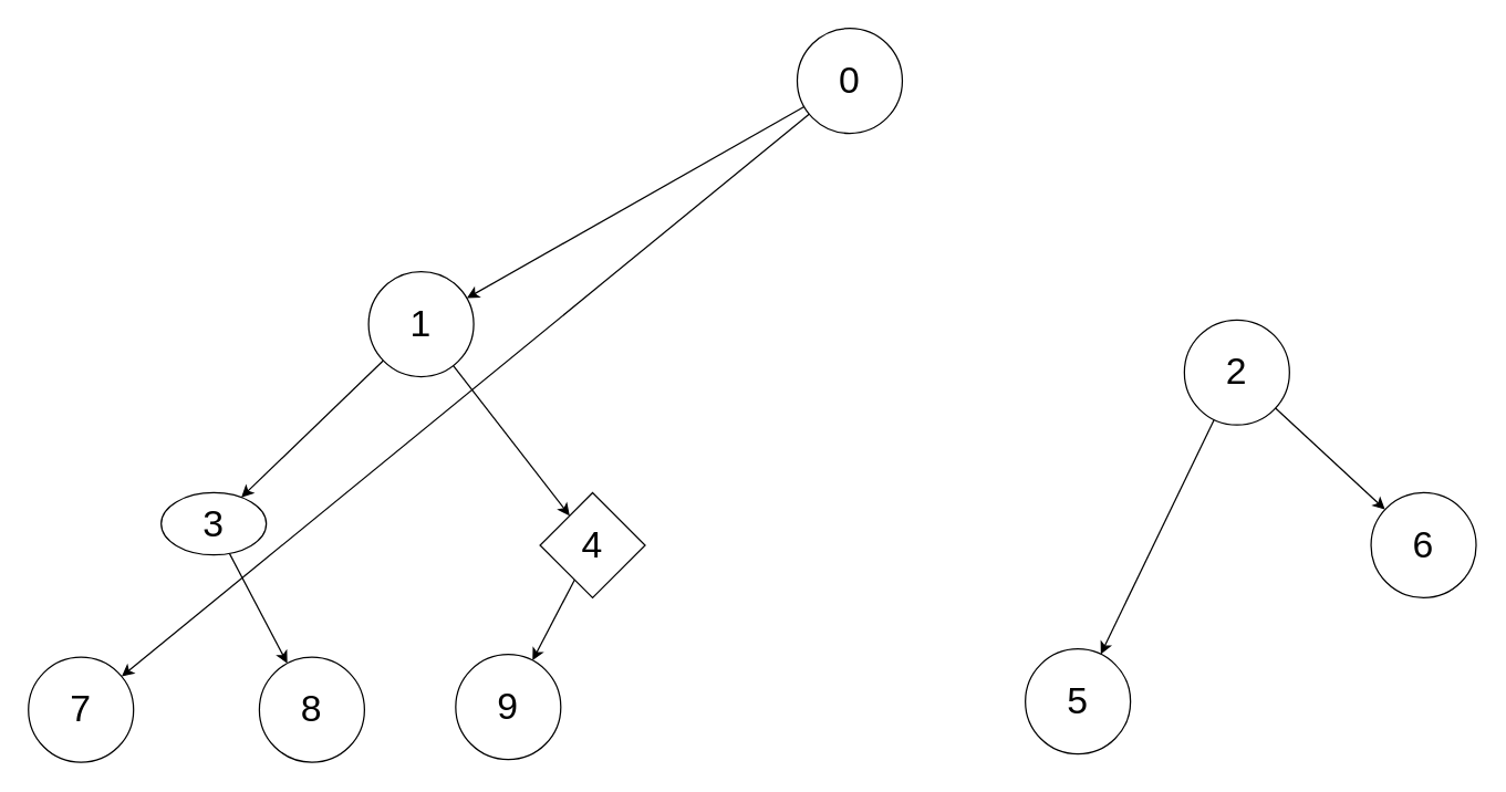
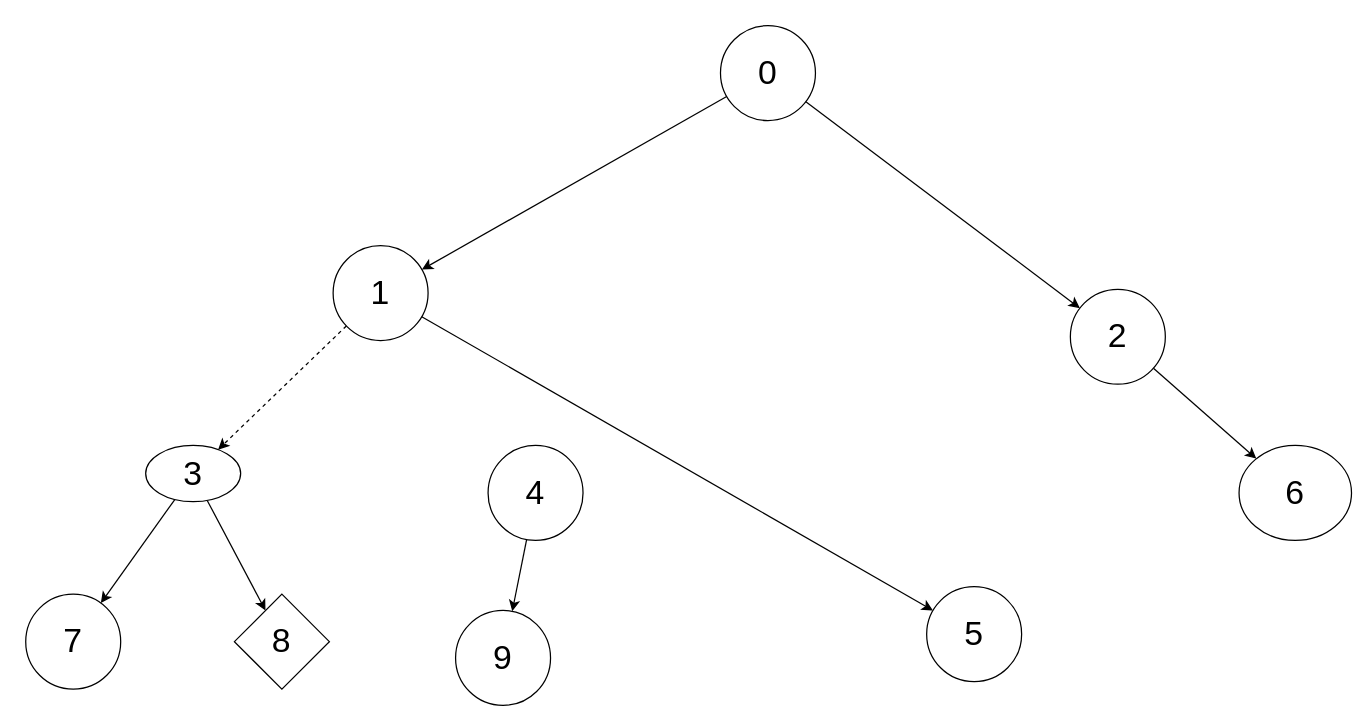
  <mxCell id="0" />
  <mxCell id="1" parent="0" />
  <mxCell id="2" value="" style="edgeStyle=none;html=1;" parent="1" source="4" target="7" edge="1"><mxGeometry relative="1" as="geometry" /></mxCell>
- <mxCell id="3" value="" style="edgeStyle=none;html=1;" parent="1" source="4" target="18" edge="1"><mxGeometry relative="1" as="geometry" /></mxCell>
+ <mxCell id="3" value="" style="edgeStyle=none;html=1;" parent="1" source="4" target="10" edge="1"><mxGeometry relative="1" as="geometry" /></mxCell>
  <mxCell id="4" value="0" style="ellipse;whiteSpace=wrap;html=1;aspect=fixed;fontSize=27;" parent="1" vertex="1"><mxGeometry x="576" y="20" width="76" height="76" as="geometry" /></mxCell>
- <mxCell id="5" value="" style="edgeStyle=none;html=1;" parent="1" source="7" target="13" edge="1"><mxGeometry relative="1" as="geometry" /></mxCell>
- <mxCell id="6" value="" style="edgeStyle=none;html=1;" parent="1" source="7" target="15" edge="1"><mxGeometry relative="1" as="geometry" /></mxCell>
+ <mxCell id="5" value="" style="edgeStyle=none;html=1;dashed=1;" parent="1" source="7" target="13" edge="1"><mxGeometry relative="1" as="geometry" /></mxCell>
+ <mxCell id="6" value="" style="edgeStyle=none;html=1;" parent="1" source="7" target="16" edge="1"><mxGeometry relative="1" as="geometry" /></mxCell>
  <mxCell id="7" value="1" style="ellipse;whiteSpace=wrap;html=1;aspect=fixed;fontSize=27;" parent="1" vertex="1"><mxGeometry x="266" y="196" width="76" height="76" as="geometry" /></mxCell>
- <mxCell id="8" value="" style="edgeStyle=none;html=1;" parent="1" source="10" target="16" edge="1"><mxGeometry relative="1" as="geometry" /></mxCell>
  <mxCell id="9" value="" style="edgeStyle=none;html=1;" parent="1" source="10" target="17" edge="1"><mxGeometry relative="1" as="geometry" /></mxCell>
  <mxCell id="10" value="2" style="ellipse;whiteSpace=wrap;html=1;aspect=fixed;fontSize=27;" parent="1" vertex="1"><mxGeometry x="856" y="231" width="76" height="76" as="geometry" /></mxCell>
+ <mxCell id="11" value="" style="edgeStyle=none;html=1;" parent="1" source="13" target="18" edge="1"><mxGeometry relative="1" as="geometry" /></mxCell>
  <mxCell id="12" value="" style="edgeStyle=none;html=1;" parent="1" source="13" target="19" edge="1"><mxGeometry relative="1" as="geometry" /></mxCell>
  <mxCell id="13" value="3" style="ellipse;whiteSpace=wrap;html=1;aspect=fixed;fontSize=27;" parent="1" vertex="1"><mxGeometry x="116" y="356" width="76" height="45" as="geometry" /></mxCell>
  <mxCell id="14" value="" style="edgeStyle=none;html=1;" parent="1" source="15" target="20" edge="1"><mxGeometry relative="1" as="geometry" /></mxCell>
- <mxCell id="15" value="4" style="rhombus;whiteSpace=wrap;html=1;aspect=fixed;fontSize=27;" parent="1" vertex="1"><mxGeometry x="390" y="356" width="76" height="76" as="geometry" /></mxCell>
+ <mxCell id="15" value="4" style="ellipse;whiteSpace=wrap;html=1;aspect=fixed;fontSize=27;" parent="1" vertex="1"><mxGeometry x="390" y="356" width="76" height="76" as="geometry" /></mxCell>
  <mxCell id="16" value="5" style="ellipse;whiteSpace=wrap;html=1;aspect=fixed;fontSize=27;" parent="1" vertex="1"><mxGeometry x="741" y="469" width="76" height="76" as="geometry" /></mxCell>
- <mxCell id="17" value="6" style="ellipse;whiteSpace=wrap;html=1;aspect=fixed;fontSize=27;" parent="1" vertex="1"><mxGeometry x="991" y="356" width="76" height="76" as="geometry" /></mxCell>
+ <mxCell id="17" value="6" style="ellipse;whiteSpace=wrap;html=1;aspect=fixed;fontSize=27;" parent="1" vertex="1"><mxGeometry x="991" y="356" width="90" height="76" as="geometry" /></mxCell>
  <mxCell id="18" value="7" style="ellipse;whiteSpace=wrap;html=1;aspect=fixed;fontSize=27;" parent="1" vertex="1"><mxGeometry x="20" y="475" width="76" height="76" as="geometry" /></mxCell>
- <mxCell id="19" value="8" style="ellipse;whiteSpace=wrap;html=1;aspect=fixed;fontSize=27;" parent="1" vertex="1"><mxGeometry x="187" y="475" width="76" height="76" as="geometry" /></mxCell>
- <mxCell id="20" value="9" style="ellipse;whiteSpace=wrap;html=1;aspect=fixed;fontSize=27;" parent="1" vertex="1"><mxGeometry x="329" y="473" width="76" height="76" as="geometry" /></mxCell>
+ <mxCell id="19" value="8" style="rhombus;whiteSpace=wrap;html=1;aspect=fixed;fontSize=27;" parent="1" vertex="1"><mxGeometry x="187" y="475" width="76" height="76" as="geometry" /></mxCell>
+ <mxCell id="20" value="9" style="ellipse;whiteSpace=wrap;html=1;aspect=fixed;fontSize=27;" parent="1" vertex="1"><mxGeometry x="364" y="488" width="76" height="76" as="geometry" /></mxCell>
